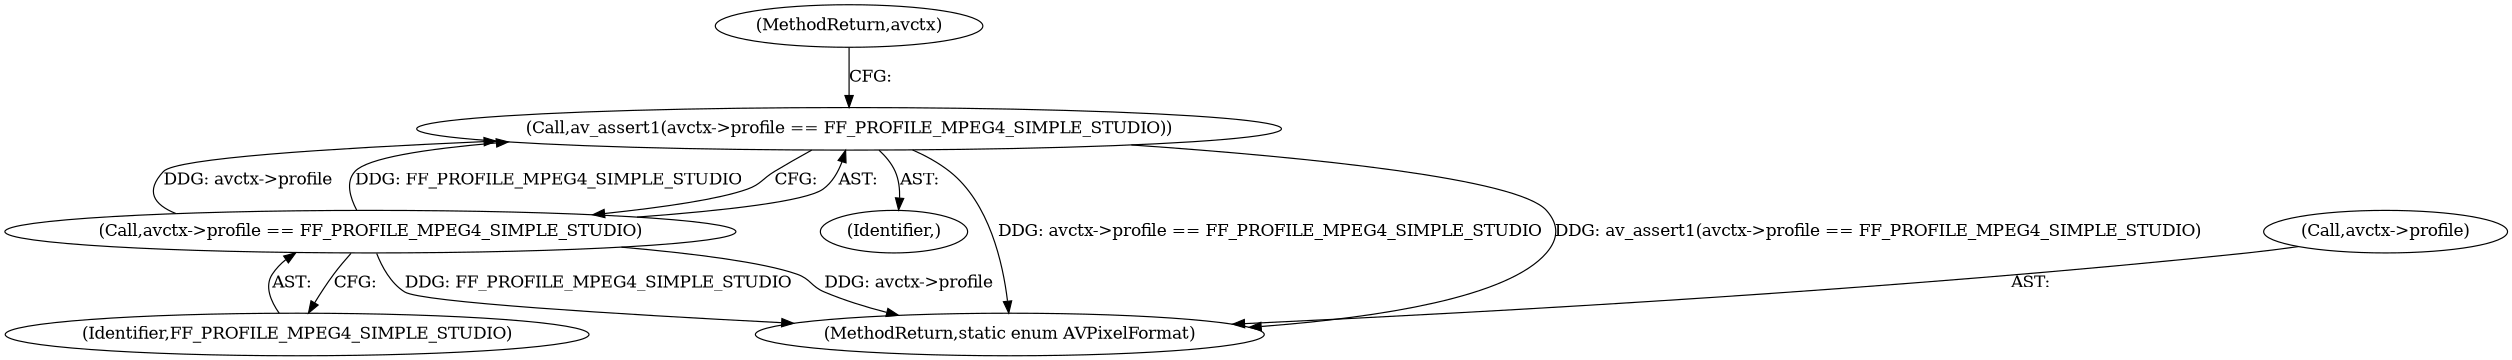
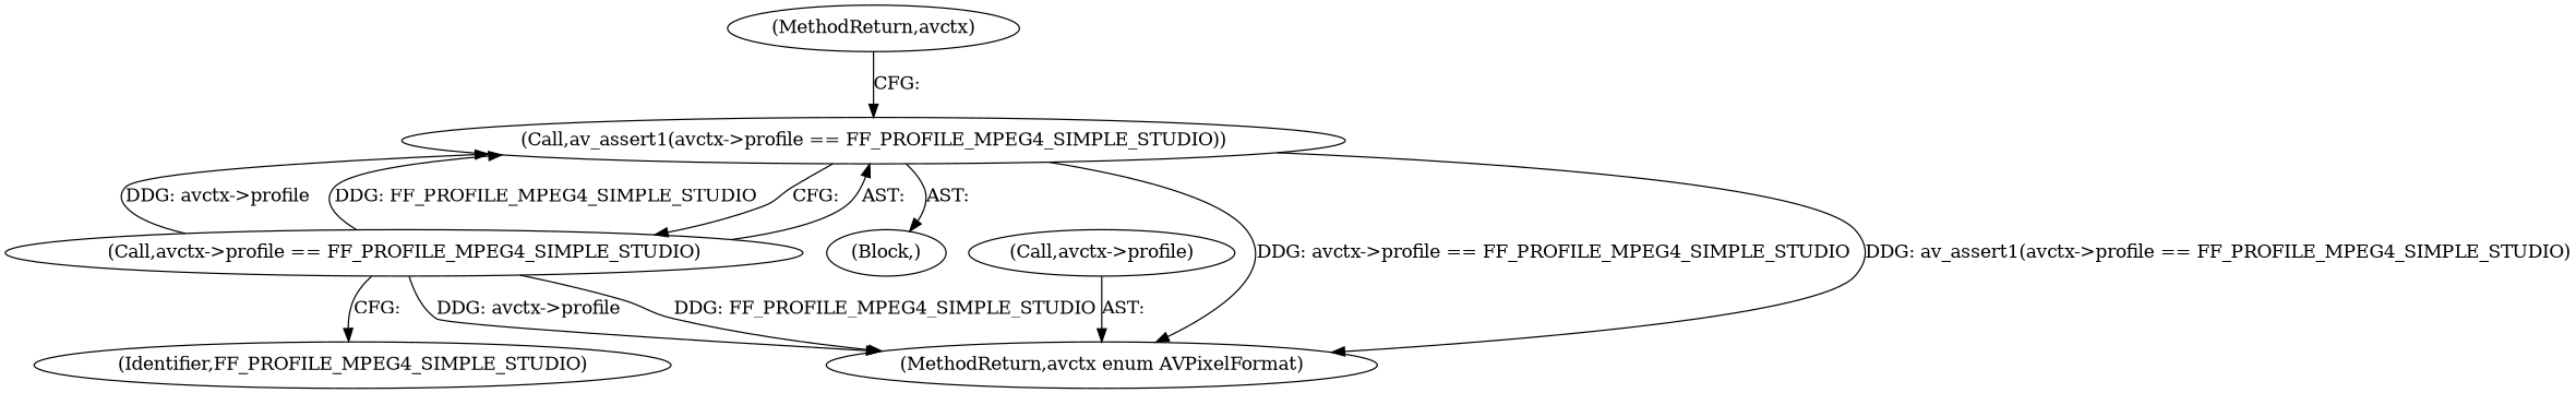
  digraph {
    n1 [label="(Call,av_assert1(avctx->profile == FF_PROFILE_MPEG4_SIMPLE_STUDIO))"]
    n2 [label="(Call,avctx->profile == FF_PROFILE_MPEG4_SIMPLE_STUDIO)"]
-   n3 [label="(Identifier,)"]
-   n4 [label="(MethodReturn,static enum AVPixelFormat)"]
+   n3 [label="(Block,)"]
+   n4 [label="(MethodReturn,avctx enum AVPixelFormat)"]
    n5 [label="(Identifier,FF_PROFILE_MPEG4_SIMPLE_STUDIO)"]
    n6 [label="(Call,avctx->profile)"]
    n7 [label="(MethodReturn,avctx)"]
    n1 -> n2 [label="CFG: "]
    n1 -> n3 [label="AST: "]
    n1 -> n4 [label="DDG: avctx->profile == FF_PROFILE_MPEG4_SIMPLE_STUDIO"]
    n1 -> n4 [label="DDG: av_assert1(avctx->profile == FF_PROFILE_MPEG4_SIMPLE_STUDIO)"]
    n2 -> n1 [label="AST: "]
    n2 -> n1 [label="DDG: avctx->profile"]
    n2 -> n1 [label="DDG: FF_PROFILE_MPEG4_SIMPLE_STUDIO"]
    n2 -> n4 [label="DDG: avctx->profile"]
    n2 -> n4 [label="DDG: FF_PROFILE_MPEG4_SIMPLE_STUDIO"]
    n2 -> n5 [label="CFG: "]
-   n5 -> n2 [label="AST: "]
    n6 -> n4 [label="AST: "]
    n7 -> n1 [label="CFG: "]
  }
